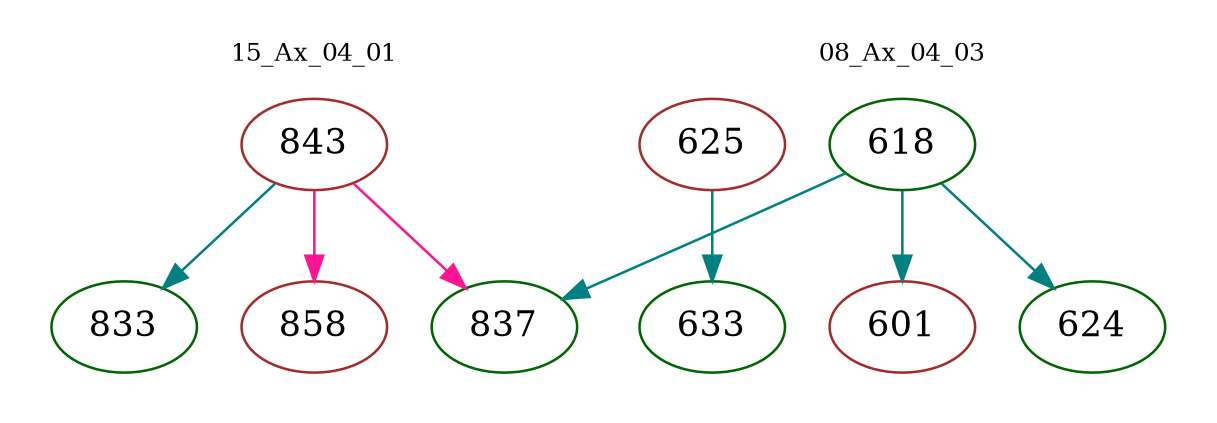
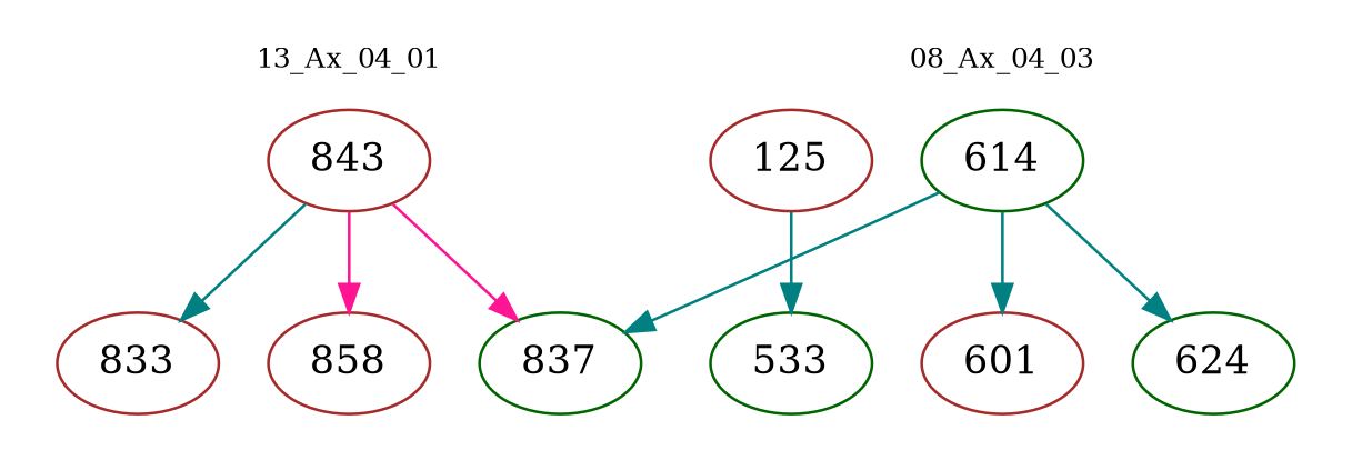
  digraph {
    node [color=brown]
    edge [color=teal]
    n1 [label=843]
-   n2 [color=darkgreen label=833]
+   n2 [label=833]
    n3 [label=858]
    n4 [color=darkgreen label=837]
-   n5 [color=darkgreen label=618]
+   n5 [color=darkgreen label=614]
    n6 [label=601]
    n7 [color=darkgreen label=624]
-   n8 [label=625]
-   n9 [color=darkgreen label=633]
+   n8 [label=125]
+   n9 [color=darkgreen label=533]
    subgraph cluster_1 {
      color=white
      fontsize=10
-     label="15_Ax_04_01"
+     label="13_Ax_04_01"
      n1
      n2
      n3
      n4
    }
    subgraph cluster_2 {
      color=white
      fontsize=10
      label="08_Ax_04_03"
      n5
      n6
      n7
      n8
      n9
    }
    n1 -> n2
    n1 -> n3 [color=deeppink]
    n1 -> n4 [color=deeppink]
    n5 -> n4
    n5 -> n6
    n5 -> n7
    n8 -> n9
  }
